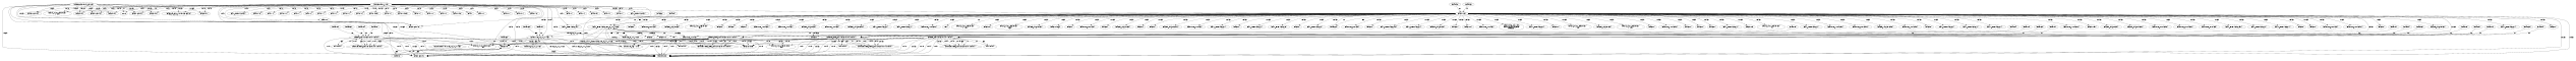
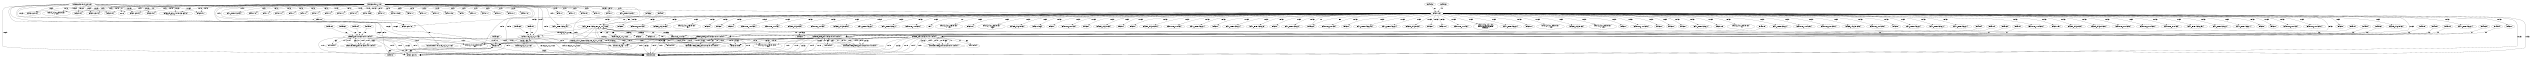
  digraph {
    fontname="Patrick Hand"
    node [fontname="Patrick Hand"]
    edge [fontname="Patrick Hand"]
    n1 [label="(Call,pptr + len)"]
    n2 [label="(Identifier,len)"]
    n3 [label="(Call,tptr < pptr + len)"]
    n4 [label="(MethodReturn,RET)"]
    n5 [label="(MethodParameterIn,const u_char *pptr)"]
    n6 [label="(Call,tptr = pptr)"]
    n7 [label="(Call,tptr = pptr + len)"]
    n8 [label="(Call,print_unknown_data(ndo, pptr, \"\n\t    \", len))"]
    n9 [label="(Call,tptr < pptr + len)"]
    n10 [label="(Call,pptr + len)"]
    n11 [label="(Call,pptr + len)"]
    n12 [label="(Call,tptr < pptr + len)"]
    n13 [label="(Call,pptr + len)"]
    n14 [label="(Call,bgp_attr_get_as_size(ndo, atype, pptr, len))"]
    n15 [label="(Call,pptr + len)"]
    n16 [label="(Call,tptr = pptr + len)"]
    n17 [label="(Call,print_unknown_data(ndo, pptr, \"\n\t    \", len))"]
    1000125
    n19 [label="(Call,ND_TCHECK2(tptr[0], len))"]
    n20 [label="(Call,ND_TCHECK2(tptr[0], BGP_MP_NLRI_MINSIZE))"]
    n21 [label="(Call,EXTRACT_16BITS(tptr))"]
    n22 [label="(Call,tptr-3)"]
    n23 [label="(Call,EXTRACT_16BITS(tptr+6))"]
    n24 [label="(Call,tptr+2)"]
    n25 [label="(Call,ND_TCHECK2(tptr[0], 8))"]
    n26 [label="(Call,ND_TCHECK2(tptr[0], 4))"]
    n27 [label="(Call,ND_TCHECK2(tptr[0], 4))"]
    n28 [label="(Call,EXTRACT_16BITS(tptr+2))"]
    n29 [label="(Call,tptr += tlen)"]
    n30 [label="(Call,ipaddr_string(ndo, tptr))"]
    n31 [label="(Call,ipaddr_string(ndo, tptr+2))"]
    n32 [label="(Call,EXTRACT_32BITS(tptr+4))"]
    n33 [label="(Call,EXTRACT_32BITS(tptr+2))"]
    n34 [label="(Call,EXTRACT_32BITS(tptr))"]
    n35 [label="(Call,ND_TCHECK2(tptr[0], tlen))"]
    n36 [label="(Call,ND_TCHECK2(tptr[0], 8))"]
    n37 [label="(Call,ND_TCHECK2(tptr[0], 2))"]
    n38 [label="(Call,tptr+4)"]
    n39 [label="(Call,tptr+2)"]
    n40 [label="(Call,EXTRACT_32BITS(tptr))"]
    n41 [label="(Call,EXTRACT_24BITS(tptr+2))"]
    n42 [label="(Call,tptr+6)"]
    n43 [label="(Call,ipaddr_string(ndo, tptr))"]
    n44 [label="(Call,ND_TCHECK2(tptr[0], 4))"]
    n45 [label="(Call,tptr+2)"]
    n46 [label="(Call,tptr+3)"]
    n47 [label="(Call,EXTRACT_32BITS(tptr))"]
    n48 [label="(Call,ipaddr_string(ndo, tptr))"]
    n49 [label="(Call,print_unknown_data(ndo, tptr, \"\n\t      \", tlen))"]
    n50 [label="(Call,tptr+6)"]
    n51 [label="(Call,tptr+1)"]
    n52 [label="(Call,tptr+6)"]
    n53 [label="(Call,EXTRACT_16BITS(tptr+1))"]
    n54 [label="(Call,EXTRACT_16BITS(tptr))"]
    n55 [label="(Call,ipaddr_string(ndo, tptr))"]
    n56 [label="(Call,EXTRACT_16BITS(tptr))"]
    n57 [label="(Call,ipaddr_string(ndo, tptr+2))"]
    n58 [label="(Call,ND_TCHECK2(tptr[0], 8))"]
    n59 [label="(Call,ND_TCHECK2(tptr[0], 4))"]
    n60 [label="(Call,EXTRACT_16BITS(tptr+2))"]
    n61 [label="(Block,)"]
    n62 [label="(Call,print_unknown_data(ndo, tptr, \"\n\t    \", tlen))"]
    n63 [label="(Call,tptr +=8)"]
    n64 [label="(Call,print_unknown_data(ndo, tptr,\"\n\t      \", length))"]
    n65 [label="(Call,ipaddr_string(ndo, tptr))"]
    n66 [label="(Call,tptr += length)"]
    n67 [label="(Call,tptr+1)"]
    n68 [label="(Call,EXTRACT_32BITS(tptr))"]
    n69 [label="(Call,tptr+2)"]
    n70 [label="(Call,ipaddr_string(ndo, tptr))"]
    n71 [label="(Call,tptr+4)"]
    n72 [label="(Call,tptr+6)"]
    n73 [label="(Call,ipaddr_string(ndo, tptr+4))"]
    n74 [label="(Call,EXTRACT_32BITS(tptr))"]
    n75 [label="(Call,ND_TCHECK2(tptr[0], 4))"]
    n76 [label="(Call,tptr+2)"]
    n77 [label="(Call,ND_TCHECK2(tptr[0], 8))"]
    n78 [label="(Call,ND_TCHECK2(tptr[0], 5))"]
    n79 [label="(Call,tptr+6)"]
    n80 [label="(Call,ND_TCHECK2(tptr[0], 3))"]
    n81 [label="(Identifier,pptr)"]
    n82 [label="(Call,EXTRACT_32BITS(tptr))"]
    n83 [label="(Call,tptr+2)"]
    n84 [label="(Call,ND_TCHECK2(tptr[0], tlen))"]
    n85 [label="(Call,ND_TCHECK2(tptr[0], 8))"]
    n86 [label="(Call,ipaddr_string(ndo, tptr))"]
    n87 [label="(Call,tptr+2)"]
    n88 [label="(Call,tptr += 3)"]
    n89 [label="(Call,EXTRACT_16BITS(tptr))"]
    n90 [label="(Call,tok2str(bgp_origin_values,\n\t\t\t\t\t\t\"Unknown Origin Typecode\",\n\t\t\t\t\t\ttptr[0]))"]
    n91 [label="(Call,ND_TCHECK2(tptr[0], 3))"]
    n92 [label="(Call,tptr +=4)"]
    n93 [label="(Call,print_unknown_data(ndo, tptr, \"\n\t    \", tlen))"]
    n94 [label="(Call,ipaddr_string(ndo, tptr))"]
    n95 [label="(Call,print_unknown_data(ndo, tptr, \"\n\t    \", tlen))"]
    n96 [label="(Call,tptr+4)"]
    n97 [label="(Call,EXTRACT_16BITS(tptr+6))"]
    n98 [label="(Call,tptr+7)"]
    n99 [label="(Call,tptr+2)"]
    n100 [label="(Call,tptr+2)"]
    n101 [label="(Call,ND_TCHECK2(tptr[0], 4))"]
    n102 [label="(Call,tptr +=5)"]
    n103 [label="(Call,print_unknown_data(ndo, tptr, \"\n\t      \", 8))"]
    n104 [label="(Call,ND_TCHECK2(tptr[0], 4))"]
    n105 [label="(Call,EXTRACT_16BITS(tptr+4))"]
    n106 [label="(Call,EXTRACT_32BITS(tptr+2))"]
    n107 [label="(Call,ipaddr_string(ndo, tptr+2))"]
    n108 [label="(Call,decode_prefix4(ndo, tptr, len, buf, sizeof(buf)))"]
    n109 [label="(Call,print_unknown_data(ndo, tptr-3, \"\n\t    \", tlen))"]
    n110 [label="(Call,advance = decode_prefix4(ndo, tptr, len, buf, sizeof(buf)))"]
    n111 [label="(Call,ndo->ndo_vflag > 1 && len)"]
    n112 [label="(Call,tptr += advance)"]
    n113 [label="(Call,sizeof(buf))"]
    n114 [label="(Call,len == BGP_MP_NLRI_MINSIZE)"]
    n115 [label="(ControlStructure,if (len == BGP_MP_NLRI_MINSIZE))"]
    n116 [label="(Identifier,BGP_MP_NLRI_MINSIZE)"]
    n117 [label="(MethodParameterIn,u_int len)"]
    n118 [label="(Call,len % 4)"]
    n119 [label="(Call,len % 4)"]
    n120 [label="(Call,tlen=len)"]
    n121 [label="(Call,len != 4)"]
    n122 [label="(Call,len % 8)"]
    n123 [label="(Call,ND_TCHECK2(*pptr,len))"]
    n124 [label="(Call,ND_TCHECK2(*pptr,len))"]
    n125 [label="(Call,tlen = len)"]
    n126 [label="(Call,len > 12)"]
    n127 [label="(Call,len -= 12)"]
    n128 [label="(Call,len < 2)"]
    n129 [label="(Call,len > 0)"]
    n130 [label="(Call,len != 1)"]
    n131 [label="(Call,len != 4)"]
    n132 [label="(Call,len == 6)"]
    n133 [label="(Call,len != 0)"]
    n134 [label="(Call,len < alenlen)"]
    n135 [label="(Call,len != 8)"]
    n136 [label="(Call,len -= alenlen)"]
    n137 [label="(Call,len != 4)"]
    n138 [label="(Call,len % 12)"]
    n139 [label="(Call,len != 8)"]
    n140 [label="(Call,len -= alen)"]
    n141 [label="(Call,!len)"]
    n142 [label="(Call,len % 2)"]
+   n143 [label="(Call,len != 6)"]
    n144 [label="(Call,len -= 2)"]
    n145 [label="(Call,len == 0)"]
    n146 [label="(Call,len -=4)"]
    n147 [label="(Call,tlen = len)"]
    n148 [label="(Call,tptr-3)"]
    n149 [label="(Call,tptr += 3)"]
    n150 [label="(Block,)"]
    n151 [label="(Identifier,BGP_MP_NLRI_MINSIZE)"]
    n152 [label="(Call,decode_labeled_prefix6(ndo, tptr, len, buf, sizeof(buf)))"]
    n153 [label="(Call,sizeof(buf))"]
    n154 [label="(Call,advance = decode_labeled_prefix6(ndo, tptr, len, buf, sizeof(buf)))"]
    n155 [label="(Call,decode_prefix6(ndo, tptr, len, buf, sizeof(buf)))"]
    n156 [label="(Call,advance = decode_prefix6(ndo, tptr, len, buf, sizeof(buf)))"]
    n157 [label="(Call,sizeof(buf))"]
    n158 [label="(Call,decode_labeled_prefix4(ndo, tptr, len, buf, sizeof(buf)))"]
    n159 [label="(Call,sizeof(buf))"]
    n160 [label="(Call,advance = decode_labeled_prefix4(ndo, tptr, len, buf, sizeof(buf)))"]
    n161 [label="(Identifier,tptr)"]
    n162 [label="(Identifier,len)"]
    n163 [label="(Identifier,tlen)"]
    n164 [label="(Identifier,tptr)"]
    n165 [label="(Identifier,len)"]
    n166 [label="(Identifier,af)"]
    n167 [label="(Identifier,len)"]
    n168 [label="(Identifier,buf)"]
    n169 [label="(Identifier,buf)"]
    n170 [label="(Identifier,tptr)"]
    n171 [label="(Identifier,tptr)"]
    n172 [label="(Identifier,tptr)"]
    n173 [label="(Call,tptr[0])"]
    n174 [label="(Identifier,pptr)"]
    n175 [label="(Identifier,len)"]
    n176 [label="(Identifier,ndo)"]
    n177 [label="(Identifier,buf)"]
    n178 [label="(Identifier,tptr)"]
    n179 [label="(Identifier,ndo)"]
    n180 [label="(Identifier,ndo)"]
    n181 [label="(Identifier,ndo)"]
    n182 [label="(Identifier,ndo)"]
    n183 [label="(Identifier,len)"]
    n184 [label="(Identifier,buf)"]
    n1 -> n2 [label="CFG: "]
    n1 -> n3 [label="AST: "]
    n1 -> n4 [label="DDG: pptr"]
    n2 -> n1 [label="AST: "]
    n3 -> n1 [label="CFG: "]
    n5 -> n1 [label="DDG: pptr"]
    n5 -> n3 [label="DDG: pptr"]
    n5 -> n4 [label="DDG: pptr"]
    n5 -> n6 [label="DDG: pptr"]
    n5 -> n7 [label="DDG: pptr"]
    n5 -> n8 [label="DDG: pptr"]
    n5 -> n9 [label="DDG: pptr"]
    n5 -> n10 [label="DDG: pptr"]
    n5 -> n11 [label="DDG: pptr"]
    n5 -> n12 [label="DDG: pptr"]
    n5 -> n13 [label="DDG: pptr"]
    n5 -> n14 [label="DDG: pptr"]
    n5 -> n15 [label="DDG: pptr"]
    n5 -> n16 [label="DDG: pptr"]
    n5 -> n17 [label="DDG: pptr"]
    n5 -> 1000125 [label="AST: "]
    n6 -> n4 [label="DDG: pptr"]
    n6 -> n4 [label="DDG: tptr"]
    n6 -> n9 [label="DDG: tptr"]
    n6 -> n19 [label="DDG: tptr"]
    n6 -> n20 [label="DDG: tptr"]
    n6 -> n21 [label="DDG: tptr"]
    n6 -> n22 [label="DDG: tptr"]
    n6 -> n23 [label="DDG: tptr"]
    n6 -> n24 [label="DDG: tptr"]
    n6 -> n25 [label="DDG: tptr"]
    n6 -> n26 [label="DDG: tptr"]
    n6 -> n27 [label="DDG: tptr"]
    n6 -> n28 [label="DDG: tptr"]
    n6 -> n29 [label="DDG: tptr"]
    n6 -> n30 [label="DDG: tptr"]
    n6 -> n31 [label="DDG: tptr"]
    n6 -> n32 [label="DDG: tptr"]
    n6 -> n33 [label="DDG: tptr"]
    n6 -> n34 [label="DDG: tptr"]
    n6 -> n35 [label="DDG: tptr"]
    n6 -> n36 [label="DDG: tptr"]
    n6 -> n37 [label="DDG: tptr"]
    n6 -> n38 [label="DDG: tptr"]
    n6 -> n39 [label="DDG: tptr"]
    n6 -> n40 [label="DDG: tptr"]
    n6 -> n41 [label="DDG: tptr"]
    n6 -> n42 [label="DDG: tptr"]
    n6 -> n43 [label="DDG: tptr"]
    n6 -> n44 [label="DDG: tptr"]
    n6 -> n45 [label="DDG: tptr"]
    n6 -> n46 [label="DDG: tptr"]
    n6 -> n47 [label="DDG: tptr"]
    n6 -> n48 [label="DDG: tptr"]
    n6 -> n49 [label="DDG: tptr"]
    n6 -> n50 [label="DDG: tptr"]
    n6 -> n51 [label="DDG: tptr"]
    n6 -> n52 [label="DDG: tptr"]
    n6 -> n53 [label="DDG: tptr"]
    n6 -> n54 [label="DDG: tptr"]
    n6 -> n55 [label="DDG: tptr"]
    n6 -> n56 [label="DDG: tptr"]
    n6 -> n57 [label="DDG: tptr"]
    n6 -> n58 [label="DDG: tptr"]
    n6 -> n59 [label="DDG: tptr"]
    n6 -> n60 [label="DDG: tptr"]
    n6 -> n61 [label="AST: "]
    n6 -> n62 [label="DDG: tptr"]
    n6 -> n63 [label="DDG: tptr"]
    n6 -> n64 [label="DDG: tptr"]
    n6 -> n65 [label="DDG: tptr"]
    n6 -> n66 [label="DDG: tptr"]
    n6 -> n67 [label="DDG: tptr"]
    n6 -> n68 [label="DDG: tptr"]
    n6 -> n69 [label="DDG: tptr"]
    n6 -> n70 [label="DDG: tptr"]
    n6 -> n71 [label="DDG: tptr"]
    n6 -> n72 [label="DDG: tptr"]
    n6 -> n73 [label="DDG: tptr"]
    n6 -> n74 [label="DDG: tptr"]
    n6 -> n75 [label="DDG: tptr"]
    n6 -> n76 [label="DDG: tptr"]
    n6 -> n77 [label="DDG: tptr"]
    n6 -> n78 [label="DDG: tptr"]
    n6 -> n79 [label="DDG: tptr"]
    n6 -> n80 [label="DDG: tptr"]
    n6 -> n81 [label="CFG: "]
    n6 -> n82 [label="DDG: tptr"]
    n6 -> n83 [label="DDG: tptr"]
    n6 -> n84 [label="DDG: tptr"]
    n6 -> n85 [label="DDG: tptr"]
    n6 -> n86 [label="DDG: tptr"]
    n6 -> n87 [label="DDG: tptr"]
    n6 -> n88 [label="DDG: tptr"]
    n6 -> n89 [label="DDG: tptr"]
    n6 -> n90 [label="DDG: tptr"]
    n6 -> n91 [label="DDG: tptr"]
    n6 -> n92 [label="DDG: tptr"]
    n6 -> n93 [label="DDG: tptr"]
    n6 -> n94 [label="DDG: tptr"]
    n6 -> n95 [label="DDG: tptr"]
    n6 -> n96 [label="DDG: tptr"]
    n6 -> n97 [label="DDG: tptr"]
    n6 -> n98 [label="DDG: tptr"]
    n6 -> n99 [label="DDG: tptr"]
    n6 -> n100 [label="DDG: tptr"]
    n6 -> n101 [label="DDG: tptr"]
    n6 -> n102 [label="DDG: tptr"]
    n6 -> n103 [label="DDG: tptr"]
    n6 -> n104 [label="DDG: tptr"]
    n6 -> n105 [label="DDG: tptr"]
    n6 -> n106 [label="DDG: tptr"]
    n6 -> n107 [label="DDG: tptr"]
    n20 -> n3 [label="DDG: tptr[0]"]
    n20 -> n4 [label="DDG: ND_TCHECK2(tptr[0], BGP_MP_NLRI_MINSIZE)"]
    n20 -> n4 [label="DDG: tptr[0]"]
    n20 -> n21 [label="DDG: tptr[0]"]
    n20 -> n22 [label="DDG: tptr[0]"]
    n20 -> n112 [label="DDG: tptr[0]"]
    n20 -> n114 [label="DDG: BGP_MP_NLRI_MINSIZE"]
    n20 -> n148 [label="DDG: tptr[0]"]
    n20 -> n149 [label="DDG: tptr[0]"]
    n20 -> n150 [label="AST: "]
    n20 -> n151 [label="CFG: "]
    n81 -> n6 [label="AST: "]
    n108 -> n1 [label="DDG: len"]
    n108 -> n3 [label="DDG: len"]
    n108 -> n4 [label="DDG: len"]
    n108 -> n4 [label="DDG: tptr"]
    n108 -> n4 [label="DDG: ndo"]
    n108 -> n4 [label="DDG: buf"]
    n108 -> n17 [label="DDG: ndo"]
    n108 -> n109 [label="DDG: ndo"]
    n108 -> n110 [label="AST: "]
    n108 -> n110 [label="DDG: tptr"]
    n108 -> n110 [label="DDG: buf"]
    n108 -> n110 [label="DDG: len"]
    n108 -> n110 [label="DDG: ndo"]
    n108 -> n111 [label="DDG: len"]
    n108 -> n112 [label="DDG: tptr"]
    n108 -> n113 [label="CFG: "]
    n110 -> n108 [label="CFG: "]
    n113 -> n108 [label="AST: "]
    n114 -> n1 [label="DDG: len"]
    n114 -> n3 [label="DDG: len"]
    n114 -> n4 [label="DDG: BGP_MP_NLRI_MINSIZE"]
    n114 -> n4 [label="DDG: len == BGP_MP_NLRI_MINSIZE"]
    n114 -> n111 [label="DDG: len"]
-   n114 -> n115 [label="AST: "]
+   n146 -> n115 [label="AST: "]
    n114 -> n116 [label="CFG: "]
    n116 -> n114 [label="AST: "]
    n117 -> n1 [label="DDG: len"]
    n117 -> n3 [label="DDG: len"]
    n117 -> n4 [label="DDG: len"]
    n117 -> n7 [label="DDG: len"]
    n117 -> n8 [label="DDG: len"]
    n117 -> n9 [label="DDG: len"]
    n117 -> n10 [label="DDG: len"]
    n117 -> n11 [label="DDG: len"]
    n117 -> n12 [label="DDG: len"]
    n117 -> n13 [label="DDG: len"]
    n117 -> n14 [label="DDG: len"]
    n117 -> n15 [label="DDG: len"]
    n117 -> n16 [label="DDG: len"]
    n117 -> n17 [label="DDG: len"]
    n117 -> 1000125 [label="AST: "]
    n117 -> n19 [label="DDG: len"]
    n117 -> n111 [label="DDG: len"]
    n117 -> n114 [label="DDG: buf"]
    n117 -> n118 [label="DDG: len"]
    n117 -> n119 [label="DDG: len"]
    n117 -> n120 [label="DDG: len"]
    n117 -> n121 [label="DDG: len"]
    n117 -> n122 [label="DDG: len"]
    n117 -> n123 [label="DDG: len"]
    n117 -> n124 [label="DDG: len"]
    n117 -> n125 [label="DDG: len"]
    n117 -> n126 [label="DDG: len"]
    n117 -> n127 [label="DDG: len"]
    n117 -> n128 [label="DDG: len"]
    n117 -> n129 [label="DDG: len"]
    n117 -> n130 [label="DDG: len"]
    n117 -> n131 [label="DDG: len"]
    n117 -> n132 [label="DDG: len"]
    n117 -> n133 [label="DDG: len"]
    n117 -> n134 [label="DDG: tptr"]
    n117 -> n135 [label="DDG: len"]
    n117 -> n136 [label="DDG: len"]
    n117 -> n137 [label="DDG: len"]
    n117 -> n138 [label="DDG: len"]
    n117 -> n139 [label="DDG: len"]
    n117 -> n140 [label="DDG: len"]
    n117 -> n141 [label="DDG: len"]
    n117 -> n142 [label="DDG: len"]
+   n117 -> n143 [label="DDG: len"]
    n117 -> n144 [label="DDG: len"]
    n117 -> n145 [label="DDG: len"]
    n117 -> n146 [label="DDG: len"]
    n117 -> n147 [label="DDG: len"]
    n151 -> n20 [label="AST: "]
    n152 -> n1 [label="DDG: len"]
    n152 -> n3 [label="DDG: len"]
    n152 -> n4 [label="DDG: buf"]
    n152 -> n4 [label="DDG: ndo"]
    n152 -> n4 [label="DDG: len"]
    n152 -> n4 [label="DDG: tptr"]
    n152 -> n17 [label="DDG: ndo"]
    n152 -> n109 [label="DDG: ndo"]
    n152 -> n111 [label="DDG: len"]
    n152 -> n112 [label="DDG: tptr"]
    n152 -> n153 [label="CFG: "]
    n152 -> n154 [label="AST: "]
    n152 -> n154 [label="DDG: ndo"]
    n152 -> n154 [label="DDG: len"]
    n152 -> n154 [label="DDG: buf"]
    n152 -> n154 [label="DDG: tptr"]
    n153 -> n152 [label="AST: "]
    n154 -> n152 [label="CFG: "]
    n155 -> n1 [label="DDG: len"]
    n155 -> n3 [label="DDG: len"]
    n155 -> n4 [label="DDG: buf"]
    n155 -> n4 [label="DDG: ndo"]
    n155 -> n4 [label="DDG: tptr"]
    n155 -> n4 [label="DDG: len"]
    n155 -> n17 [label="DDG: ndo"]
    n155 -> n109 [label="DDG: ndo"]
    n155 -> n111 [label="DDG: len"]
    n155 -> n112 [label="DDG: tptr"]
    n155 -> n156 [label="AST: "]
    n155 -> n156 [label="DDG: len"]
    n155 -> n156 [label="DDG: ndo"]
    n155 -> n156 [label="DDG: tptr"]
    n155 -> n156 [label="DDG: buf"]
    n155 -> n157 [label="CFG: "]
    n156 -> n155 [label="CFG: "]
    n157 -> n155 [label="AST: "]
    n158 -> n1 [label="DDG: len"]
    n158 -> n3 [label="DDG: len"]
    n158 -> n4 [label="DDG: ndo"]
    n158 -> n4 [label="DDG: tptr"]
    n158 -> n4 [label="DDG: buf"]
    n158 -> n4 [label="DDG: len"]
    n158 -> n17 [label="DDG: ndo"]
    n158 -> n109 [label="DDG: ndo"]
    n158 -> n111 [label="DDG: len"]
    n158 -> n112 [label="DDG: tptr"]
    n158 -> n159 [label="CFG: "]
    n158 -> n160 [label="AST: "]
    n158 -> n160 [label="DDG: ndo"]
    n158 -> n160 [label="DDG: len"]
    n158 -> n160 [label="DDG: buf"]
    n158 -> n160 [label="DDG: tptr"]
    n159 -> n158 [label="AST: "]
    n160 -> n158 [label="CFG: "]
    n161 -> n108 [label="AST: "]
    n162 -> n114 [label="AST: "]
    n163 -> n6 [label="CFG: "]
    n164 -> n158 [label="AST: "]
    n165 -> n158 [label="AST: "]
    n166 -> n20 [label="CFG: "]
    n167 -> n155 [label="AST: "]
    n168 -> n108 [label="AST: "]
    n169 -> n158 [label="AST: "]
    n170 -> n6 [label="AST: "]
    n171 -> n155 [label="AST: "]
    n172 -> n152 [label="AST: "]
    n173 -> n20 [label="AST: "]
    n174 -> n1 [label="AST: "]
    n175 -> n108 [label="AST: "]
    n176 -> n114 [label="CFG: "]
    n177 -> n155 [label="AST: "]
    n178 -> n114 [label="CFG: "]
    n179 -> n152 [label="AST: "]
    n180 -> n158 [label="AST: "]
    n181 -> n155 [label="AST: "]
    n182 -> n108 [label="AST: "]
    n183 -> n152 [label="AST: "]
    n184 -> n152 [label="AST: "]
  }
